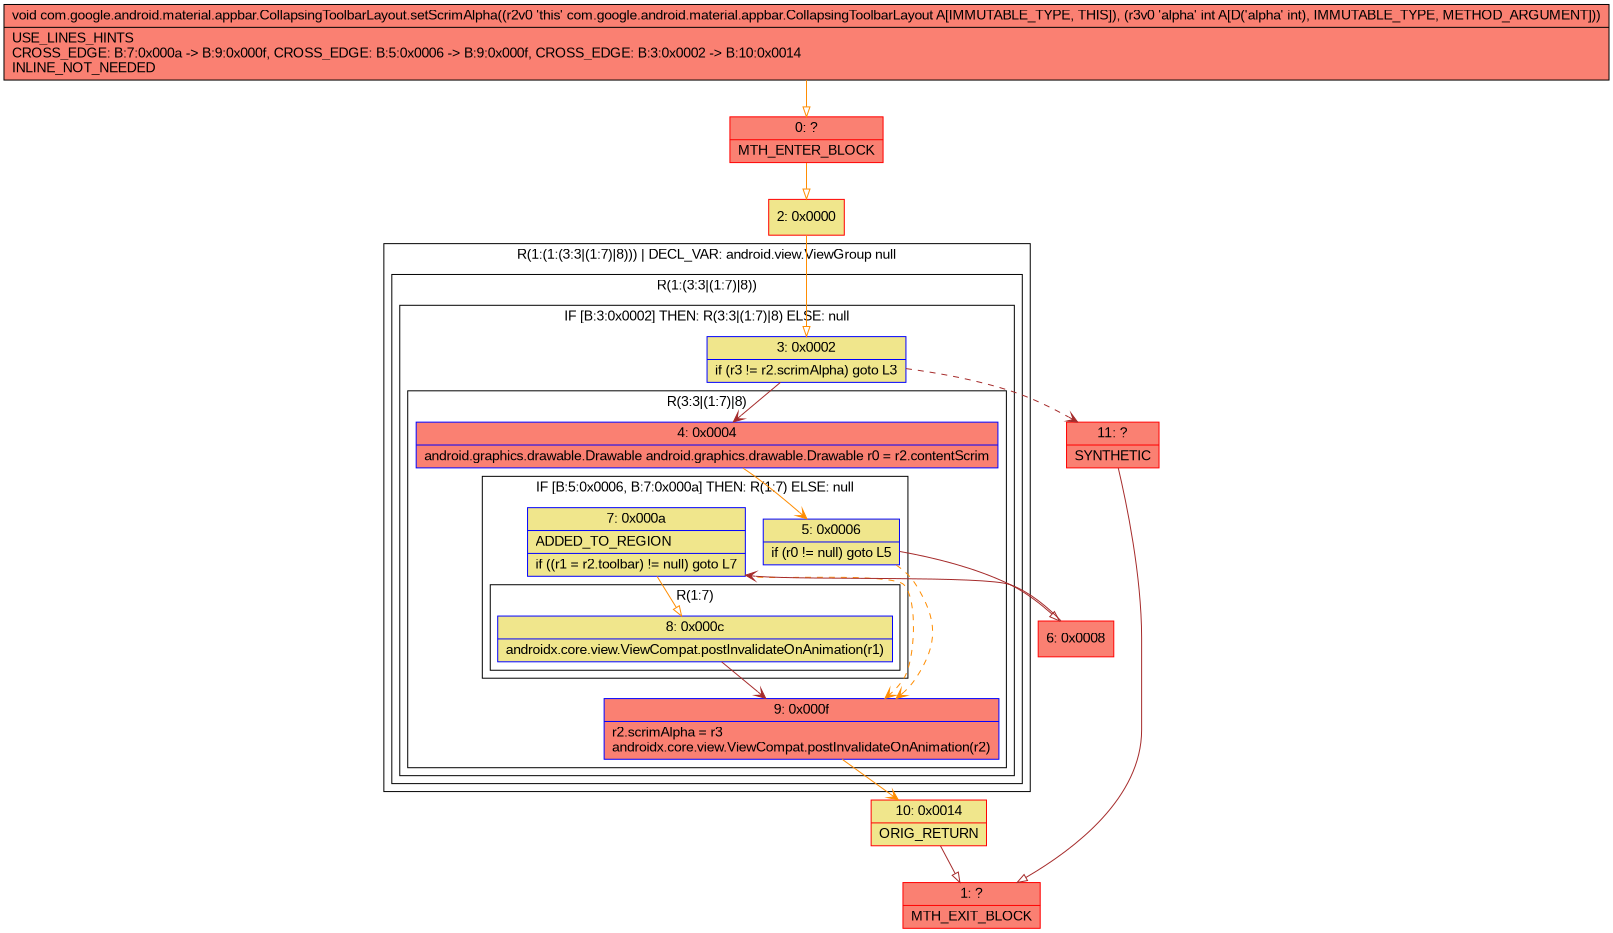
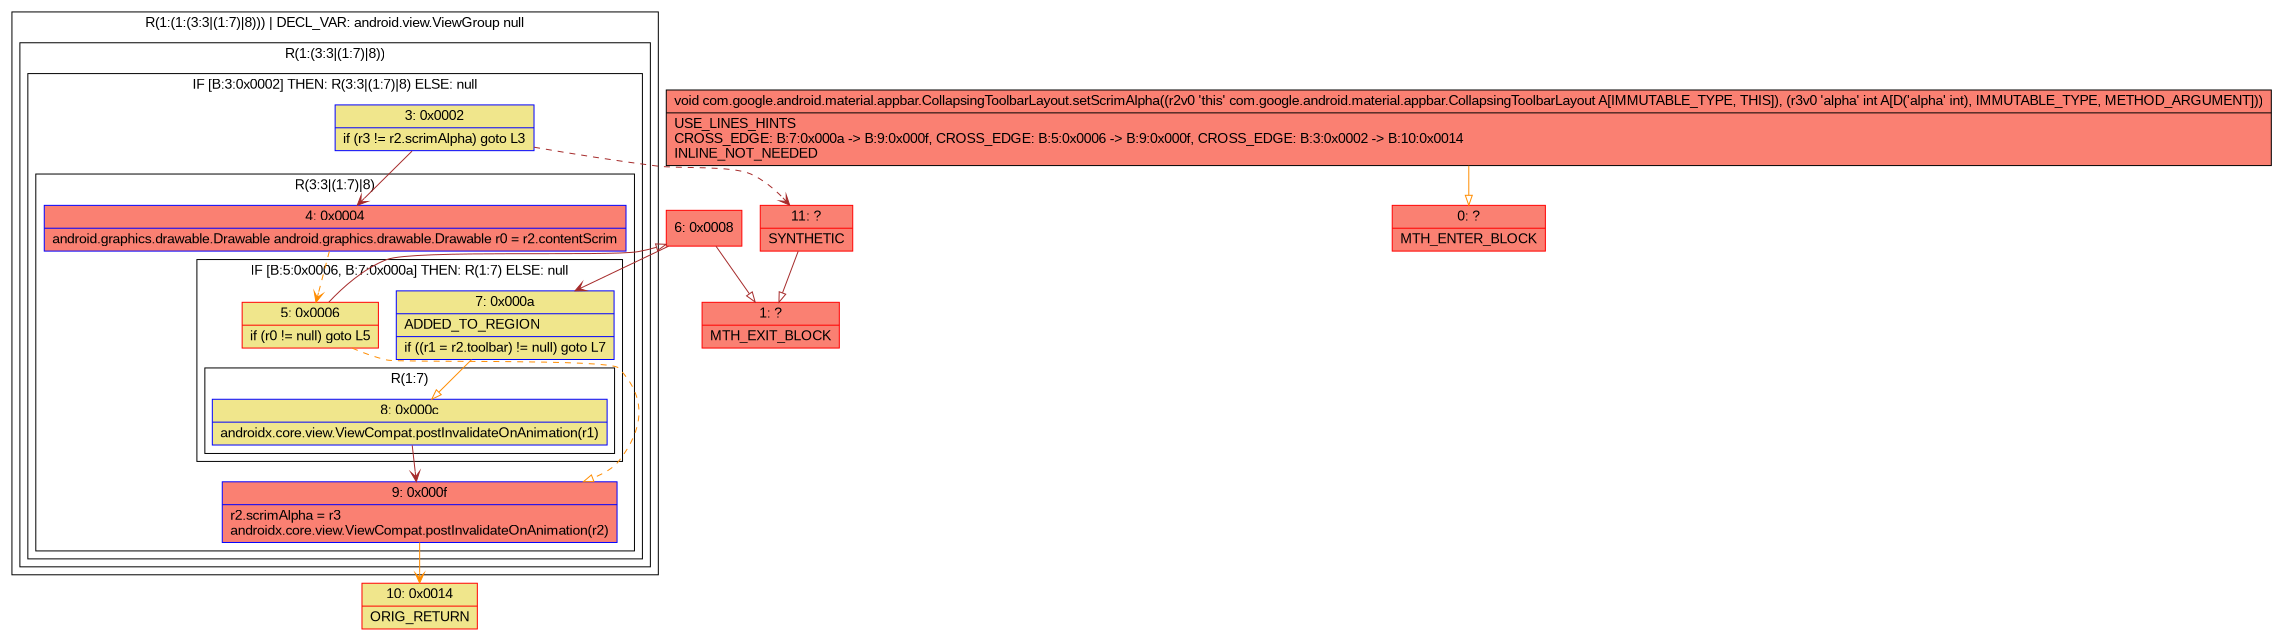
  digraph {
    fontname="Liberation Sans"
    node [color=blue fillcolor=salmon fontname="Liberation Sans" shape=record style=filled]
    edge [arrowhead=vee color=darkorange fontname="Liberation Sans"]
    n1 [fillcolor=khaki label="{8\:\ 0x000c|androidx.core.view.ViewCompat.postInvalidateOnAnimation(r1)\l}"]
-   n2 [fillcolor=khaki label="{5\:\ 0x0006|if (r0 != null) goto L5\l}"]
+   n2 [color=red fillcolor=khaki label="{5\:\ 0x0006|if (r0 != null) goto L5\l}"]
    n3 [fillcolor=khaki label="{7\:\ 0x000a|ADDED_TO_REGION\l|if ((r1 = r2.toolbar) != null) goto L7\l}"]
    n4 [label="{4\:\ 0x0004|android.graphics.drawable.Drawable android.graphics.drawable.Drawable r0 = r2.contentScrim\l}"]
    n5 [label="{9\:\ 0x000f|r2.scrimAlpha = r3\landroidx.core.view.ViewCompat.postInvalidateOnAnimation(r2)\l}"]
    n6 [fillcolor=khaki label="{3\:\ 0x0002|if (r3 != r2.scrimAlpha) goto L3\l}"]
    n7 [color=red label="{6\:\ 0x0008}"]
    n8 [color=red fillcolor=khaki label="{10\:\ 0x0014|ORIG_RETURN\l}"]
    n9 [color=red label="{11\:\ ?|SYNTHETIC\l}"]
    n10 [color=red label="{1\:\ ?|MTH_EXIT_BLOCK\l}"]
    n11 [color=red label="{0\:\ ?|MTH_ENTER_BLOCK\l}"]
-   n12 [color=red fillcolor=khaki label="{2\:\ 0x0000}"]
    n13 [label="{void com.google.android.material.appbar.CollapsingToolbarLayout.setScrimAlpha((r2v0 'this' com.google.android.material.appbar.CollapsingToolbarLayout A[IMMUTABLE_TYPE, THIS]), (r3v0 'alpha' int A[D('alpha' int), IMMUTABLE_TYPE, METHOD_ARGUMENT]))  | USE_LINES_HINTS\lCROSS_EDGE: B:7:0x000a \-\> B:9:0x000f, CROSS_EDGE: B:5:0x0006 \-\> B:9:0x000f, CROSS_EDGE: B:3:0x0002 \-\> B:10:0x0014\lINLINE_NOT_NEEDED\l}" color=""]
    subgraph cluster_1 {
      label="R(1:(1:(3:3|(1:7)|8))) | DECL_VAR: android.view.ViewGroup null\l"
      subgraph cluster_2 {
        label="R(1:(3:3|(1:7)|8))"
        subgraph cluster_3 {
          label="IF [B:3:0x0002] THEN: R(3:3|(1:7)|8) ELSE: null"
          n6
          subgraph cluster_4 {
            label="R(3:3|(1:7)|8)"
            n4
            n5
            subgraph cluster_5 {
              label="IF [B:5:0x0006, B:7:0x000a] THEN: R(1:7) ELSE: null"
              n2
              n3
              subgraph cluster_6 {
                label="R(1:7)"
                n1
              }
            }
          }
        }
      }
    }
    n1 -> n5 [color=brown]
-   n2 -> n5 [style=dashed]
+   n2 -> n5 [arrowhead=onormal style=dashed]
    n2 -> n7 [arrowhead=onormal color=brown]
    n3 -> n1 [arrowhead=onormal]
-   n3 -> n5 [style=dashed]
-   n4 -> n2
+   n4 -> n2 [style=dashed]
    n5 -> n8
    n6 -> n4 [color=brown]
    n6 -> n9 [color=brown style=dashed]
    n7 -> n3 [color=brown]
-   n8 -> n10 [arrowhead=onormal color=brown]
+   n7 -> n10 [arrowhead=onormal color=brown]
    n9 -> n10 [arrowhead=onormal color=brown]
-   n11 -> n12 [arrowhead=onormal]
-   n12 -> n6 [arrowhead=onormal]
    n13 -> n11 [arrowhead=onormal]
  }
